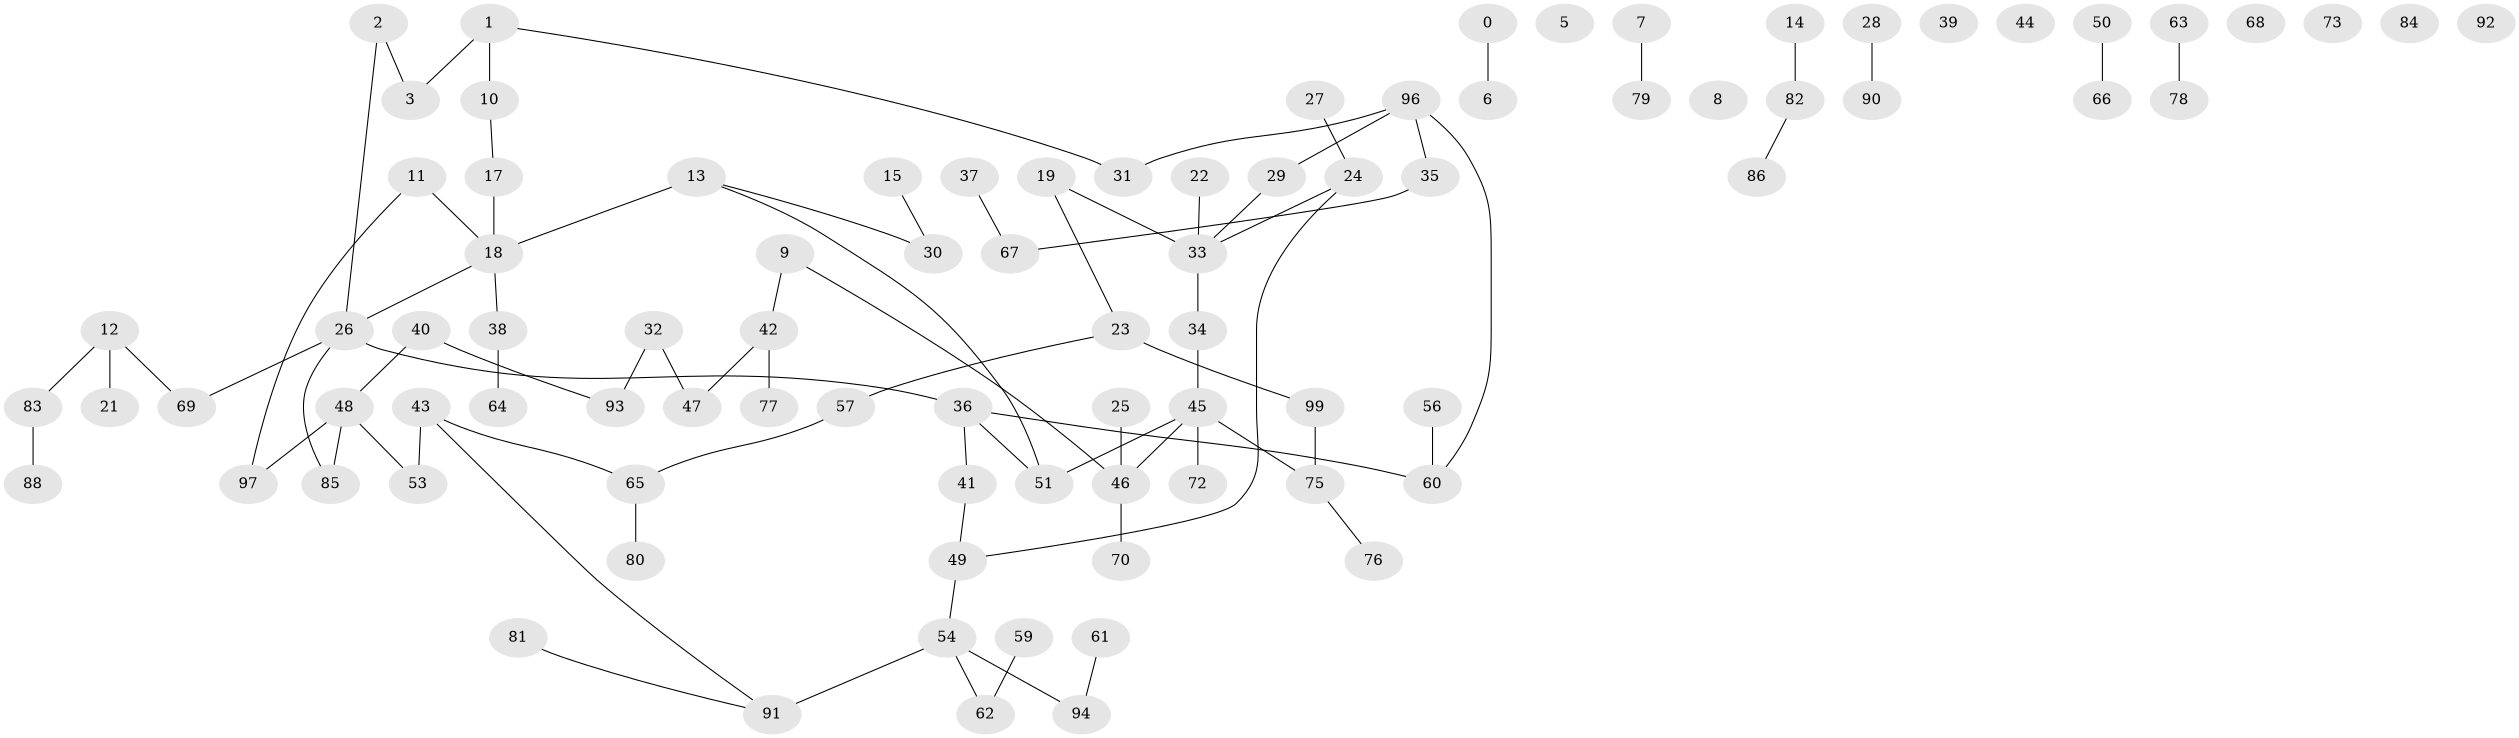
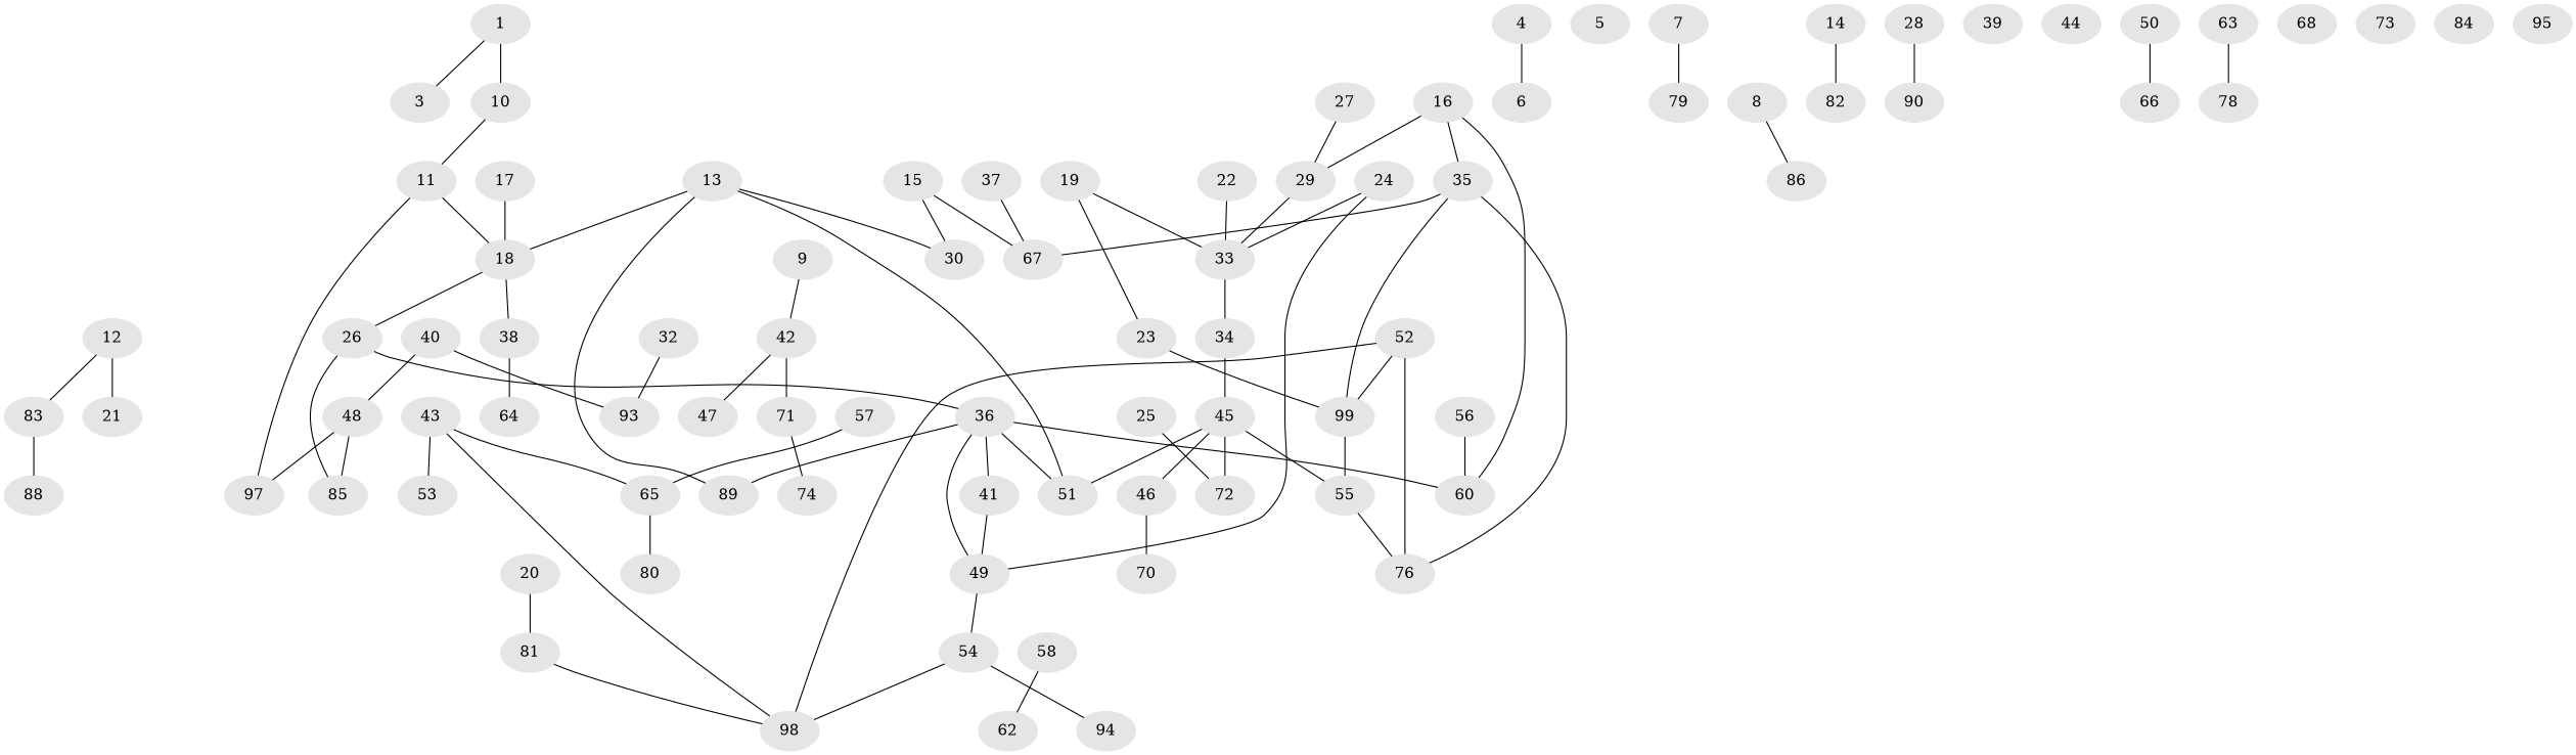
  graph {
    node [color=gray90 style=filled]
    1
    3
    10
-   31
    11
-   2
    26
-   69
    36
    85
-   4 [label=0]
+   4
    6
    5
    7
    79
    8
    9
    42
    46
    47
-   71 [label=77]
+   71
    70
    18
    n24 [label=97]
    38
    12
    21
    83
    88
    13
    30
    51
+   89
    14
    82
    86
    15
    67
-   16 [label=96]
+   16
    29
    35
    60
    33
    n44 [label=99]
    76
    17
    64
    19
    23
    57
    34
+   20
    81
-   91
+   91 [label=98]
    22
    65
-   75
+   75 [label=55]
    24
    49
    54
    25
    72
    41
    27
    28
    90
    32
    93
    45
    37
    39
    40
    48
    53
+   74
    43
    80
    44
    62
    94
    50
    66
+   52
    56
-   58 [label=59]
-   61
+   58
    63
    78
    68
    73
    84
-   92
+   92 [label=95]
    1 -- 3
    1 -- 10
-   1 -- 31
-   10 -- 17
+   10 -- 11
    11 -- 18
    11 -- n24
-   2 -- 3
-   2 -- 26
-   26 -- 69
    26 -- 36
    26 -- 85
    36 -- 51
+   36 -- 89
    36 -- 60
+   36 -- 49
    36 -- 41
    4 -- 6
    7 -- 79
    9 -- 42
-   9 -- 46
    42 -- 47
    42 -- 71
    46 -- 70
+   71 -- 74
    18 -- 26
    18 -- 38
    38 -- 64
-   12 -- 69
    12 -- 21
    12 -- 83
    83 -- 88
    13 -- 18
    13 -- 30
    13 -- 51
+   13 -- 89
    14 -- 82
-   82 -- 86
+   8 -- 86
    15 -- 30
-   16 -- 31
+   15 -- 67
    16 -- 29
    16 -- 35
    16 -- 60
    29 -- 33
    35 -- 67
+   35 -- n44
+   35 -- 76
    33 -- 34
    n44 -- 75
    17 -- 18
    19 -- 33
    19 -- 23
    23 -- n44
-   23 -- 57
    57 -- 65
    34 -- 45
+   20 -- 81
    81 -- 91
    22 -- 33
    65 -- 80
    75 -- 76
    24 -- 33
    24 -- 49
    49 -- 54
    54 -- 91
-   54 -- 62
    54 -- 94
-   25 -- 46
+   25 -- 72
    41 -- 49
-   27 -- 24
+   27 -- 29
    28 -- 90
-   32 -- 47
    32 -- 93
    45 -- 46
    45 -- 51
    45 -- 75
    45 -- 72
    37 -- 67
    40 -- 93
    40 -- 48
    48 -- 85
    48 -- n24
-   48 -- 53
    43 -- 91
    43 -- 65
    43 -- 53
    50 -- 66
+   52 -- n44
+   52 -- 76
+   52 -- 91
    56 -- 60
    58 -- 62
-   61 -- 94
    63 -- 78
  }
